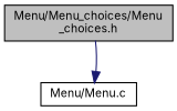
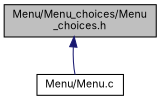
  digraph {
    fontname=Inter
    node [color=black fontname=Inter fontsize=10 shape=record style=filled]
    n1 [fillcolor=grey75 fontcolor=black height=0.2 label="Menu/Menu_choices/Menu\l_choices.h" width=0.4]
    n2 [fillcolor=white height=0.2 label="Menu/Menu.c" width=0.4]
-   n2 -> n1 [color=midnightblue dir=back fontname=Inter fontsize=10 labelfontname=Helvetica labelfontsize=10 style=solid]
+   n1 -> n2 [color=midnightblue dir=back fontname=Inter fontsize=10 labelfontname=Helvetica labelfontsize=10 style=solid]
  }
